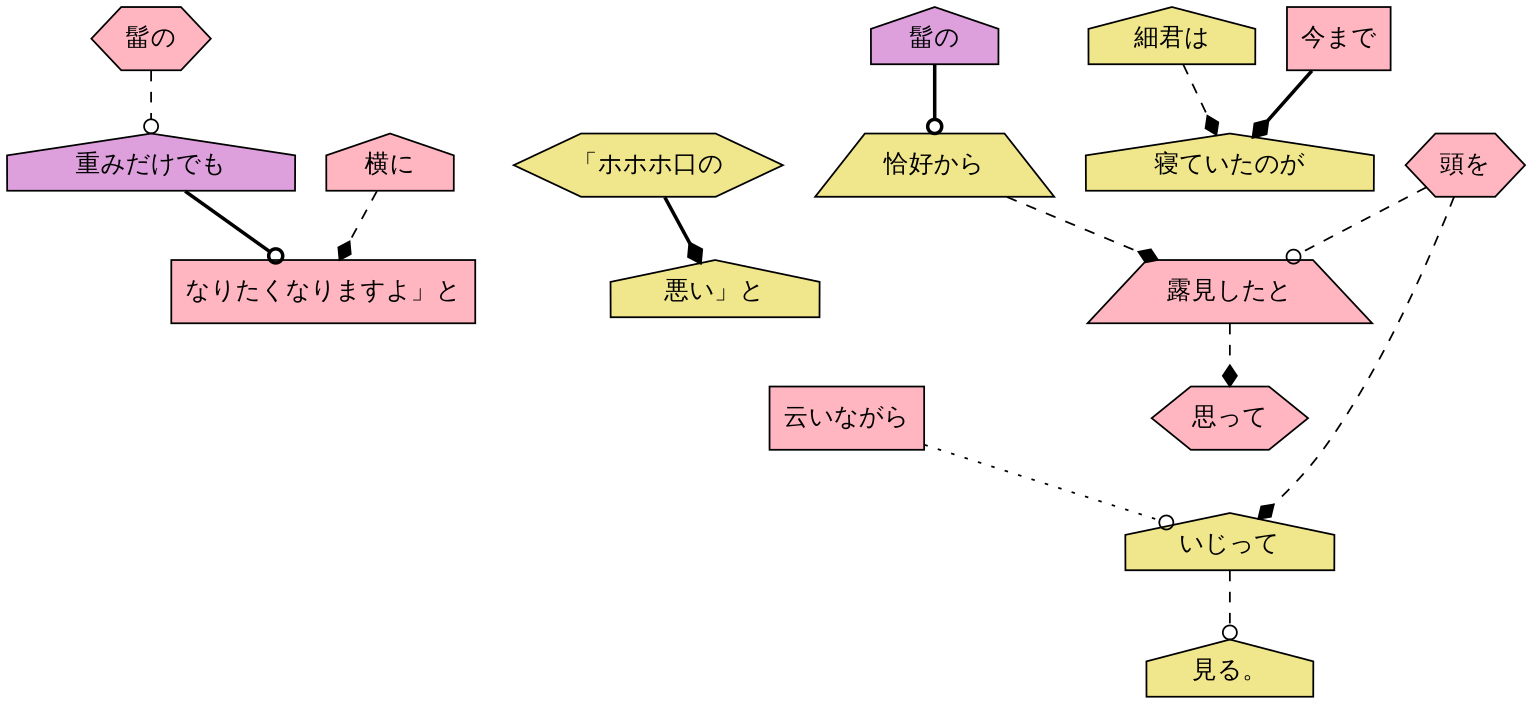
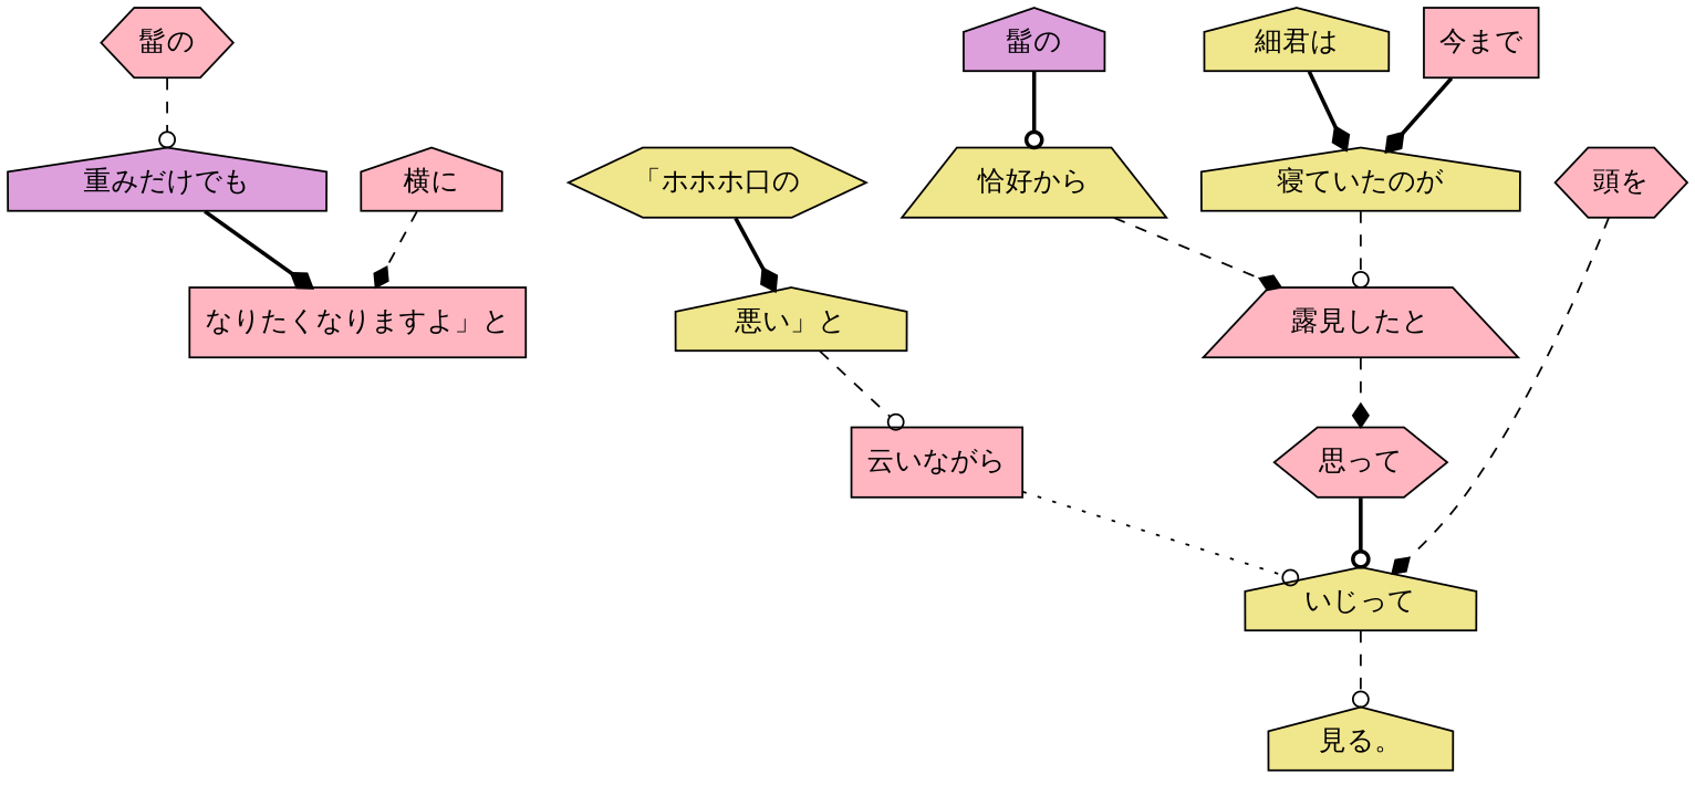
  digraph {
    fontname="Patrick Hand"
    node [fillcolor=lightpink fontname="Patrick Hand" shape=house style=filled]
    edge [arrowhead=odot fontname="Patrick Hand" style=dashed]
    n1 [label="髷の" shape=hexagon]
    n2 [fillcolor=plum label="重みだけでも"]
    n3 [label="なりたくなりますよ」と" shape=box]
    n4 [label="横に"]
    n5 [fillcolor=khaki label="寝ていたのが"]
    n6 [label="露見したと" shape=trapezium]
    n7 [fillcolor=khaki label="細君は"]
    n8 [label="今まで" shape=box]
    n9 [label="思って" shape=hexagon]
    n10 [fillcolor=plum label="髷の"]
    n11 [fillcolor=khaki label="恰好から" shape=trapezium]
    n12 [fillcolor=khaki label="いじって"]
    n13 [fillcolor=khaki label="見る。"]
    n14 [fillcolor=khaki label="「ホホホ口の" shape=hexagon]
    n15 [fillcolor=khaki label="悪い」と"]
    n16 [label="云いながら" shape=box]
    n17 [label="頭を" shape=hexagon]
    n1 -> n2
-   n2 -> n3 [style=bold]
+   n2 -> n3 [arrowhead=diamond style=bold]
    n4 -> n3 [arrowhead=diamond]
-   n17 -> n6
+   n5 -> n6
    n6 -> n9 [arrowhead=diamond]
-   n7 -> n5 [arrowhead=diamond]
+   n7 -> n5 [arrowhead=diamond style=bold]
    n8 -> n5 [arrowhead=diamond style=bold]
+   n9 -> n12 [style=bold]
    n10 -> n11 [style=bold]
    n11 -> n6 [arrowhead=diamond]
    n12 -> n13
    n14 -> n15 [arrowhead=diamond style=bold]
+   n15 -> n16
    n16 -> n12 [style=dotted]
    n17 -> n12 [arrowhead=diamond]
  }
